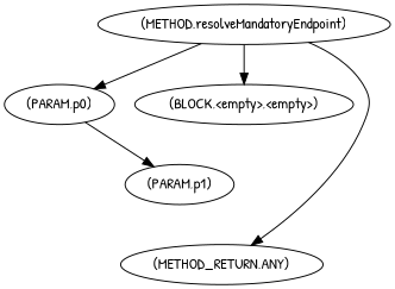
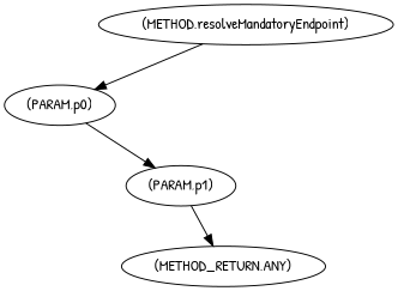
  digraph {
    fontname="Patrick Hand"
    node [fontname="Patrick Hand"]
    edge [fontname="Patrick Hand"]
    n1 [label=<(METHOD,resolveMandatoryEndpoint)>]
    n2 [label=<(PARAM,p0)>]
-   n3 [label=<(BLOCK,&lt;empty&gt;,&lt;empty&gt;)>]
    n4 [label=<(METHOD_RETURN,ANY)>]
    n5 [label=<(PARAM,p1)>]
    n1 -> n2
-   n1 -> n3
-   n1 -> n4
+   n5 -> n4
    n2 -> n5
  }
